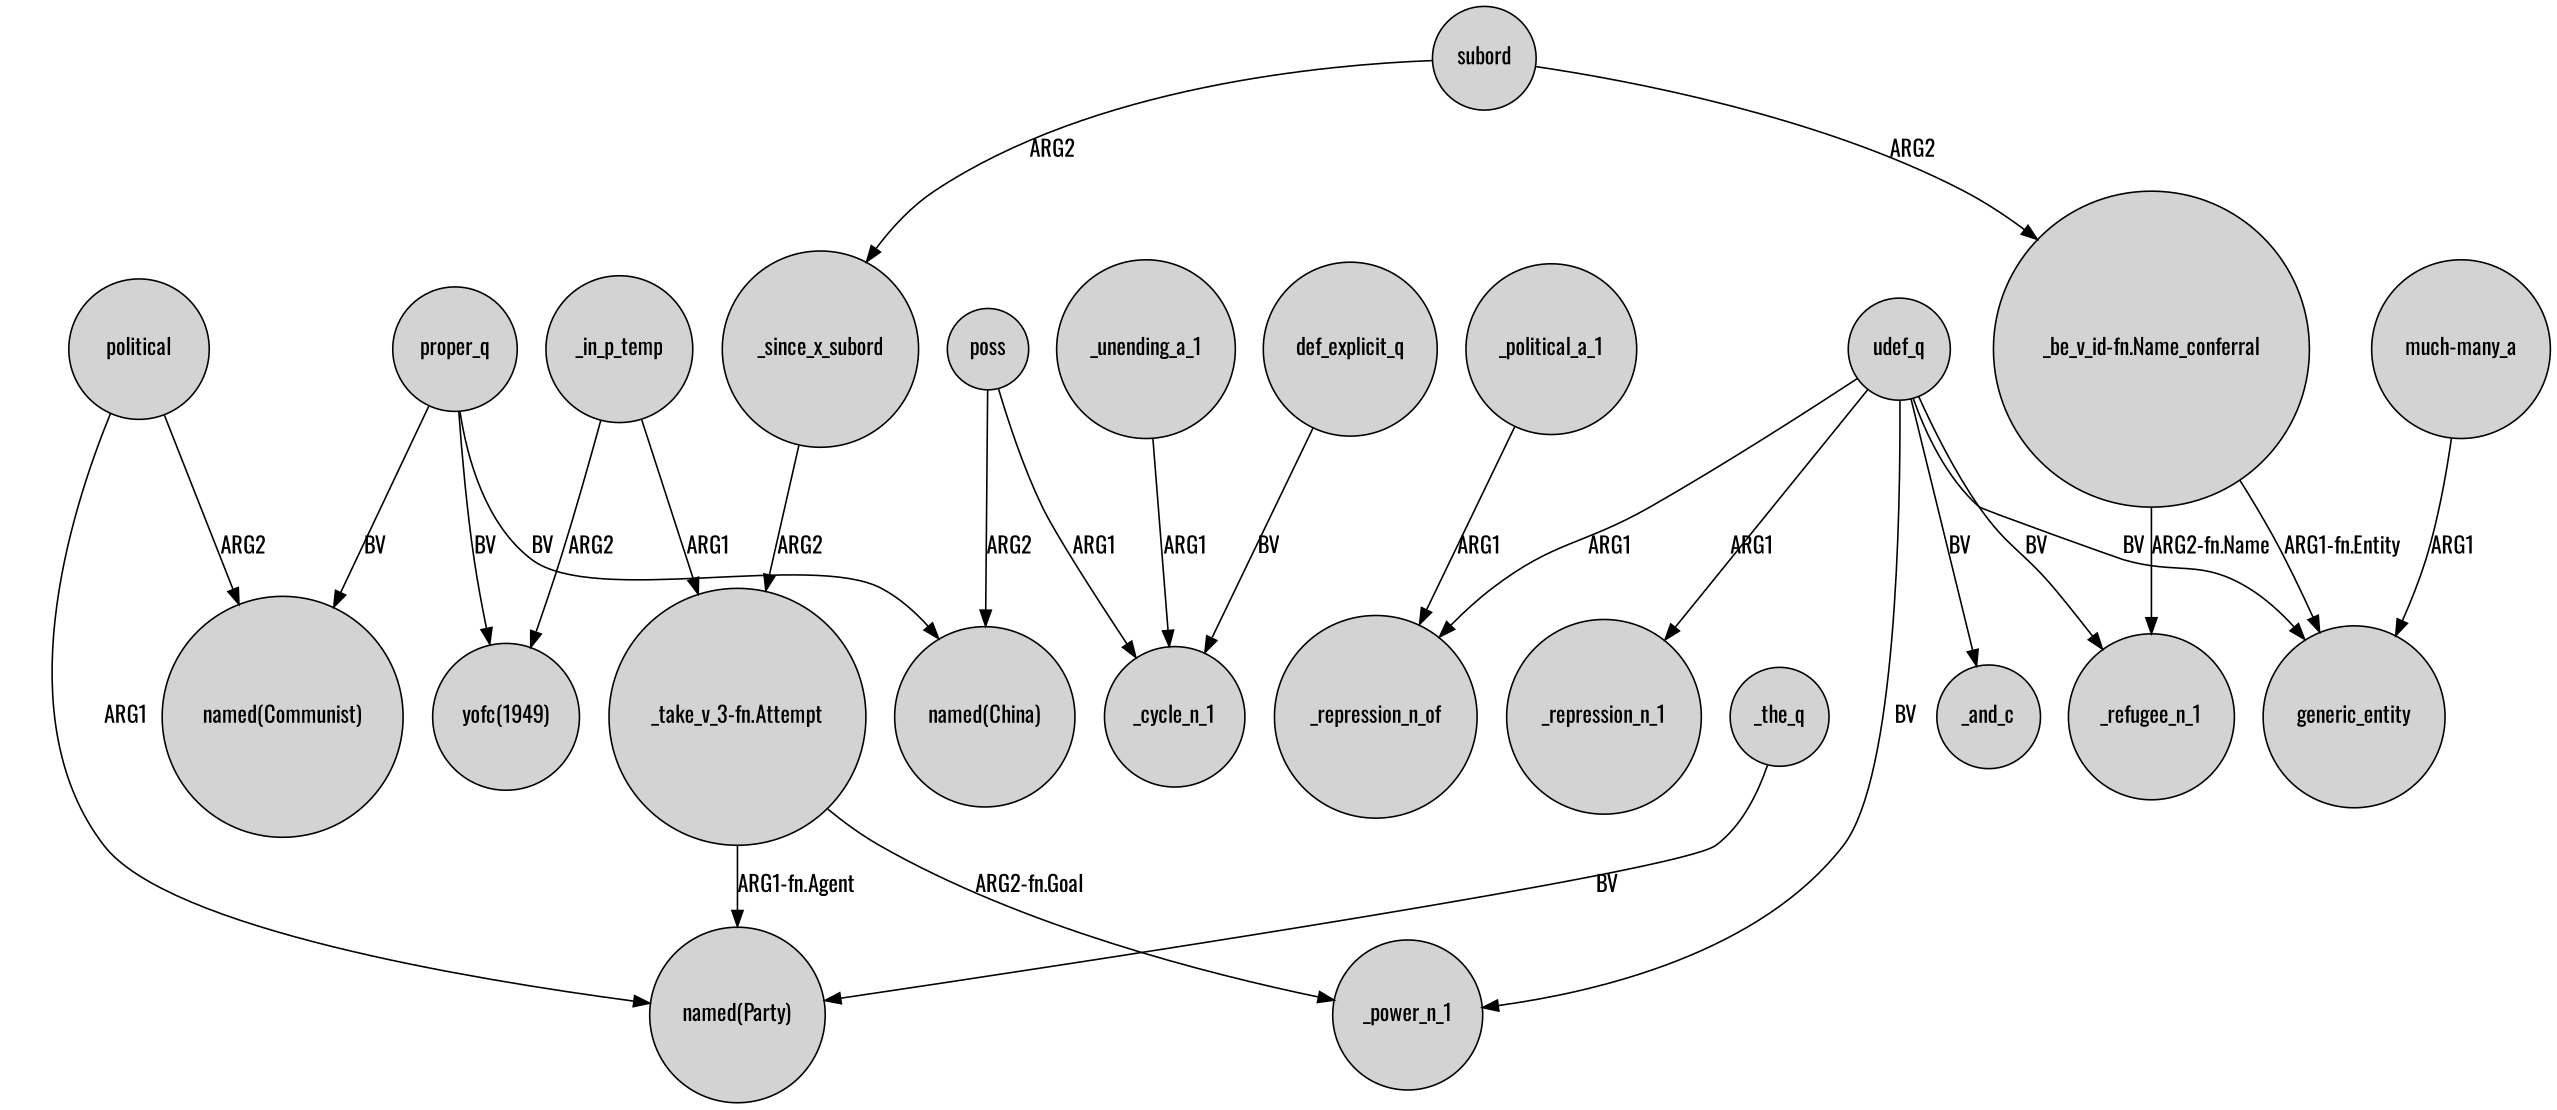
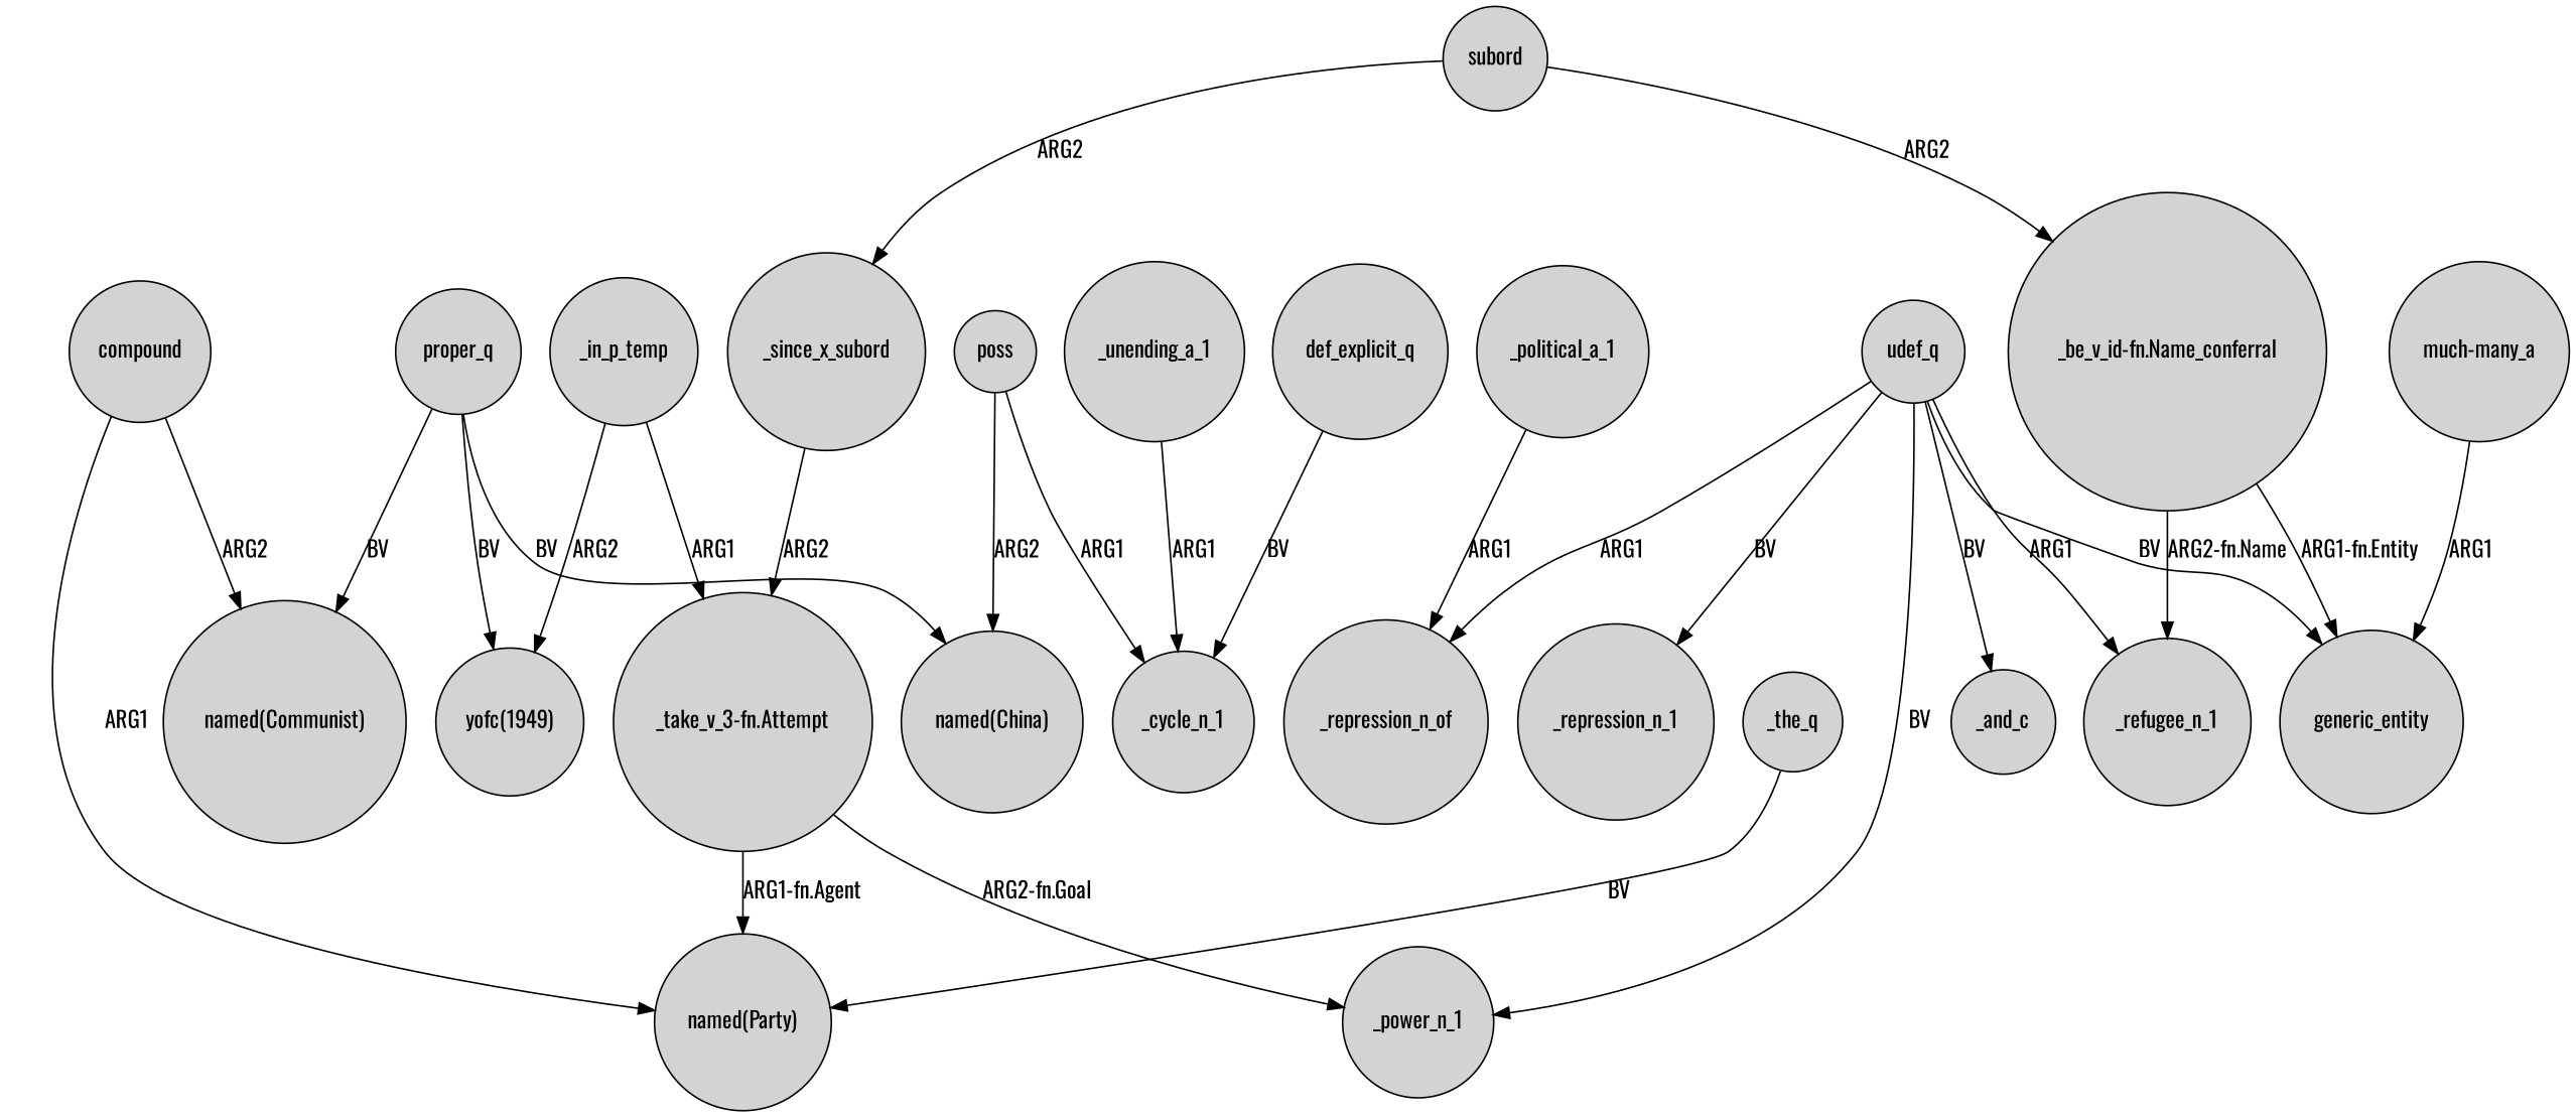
  digraph {
    fontname=Oswald
    node [fontname=Oswald shape=circle style=filled]
    edge [fontname=Oswald]
    _in_p_temp
    "yofc(1949)"
    n3 [label="_take_v_3-fn.Attempt"]
    _power_n_1
    "named(Party)"
    udef_q
    _repression_n_of
    _and_c
    generic_entity
    _refugee_n_1
    n11 [label=_repression_n_1]
    subord
    _since_x_subord
    "_be_v_id-fn.Name_conferral"
    def_explicit_q
    _cycle_n_1
    poss
    "named(China)"
    proper_q
    "named(Communist)"
-   compound [label=political]
+   compound
    _the_q
    "much-many_a"
    _unending_a_1
    _political_a_1
    _in_p_temp -> "yofc(1949)" [label=ARG2]
    _in_p_temp -> n3 [label=ARG1]
    n3 -> _power_n_1 [label="ARG2-fn.Goal"]
    n3 -> "named(Party)" [label="ARG1-fn.Agent"]
    udef_q -> _power_n_1 [label=BV]
    udef_q -> _repression_n_of [label=ARG1]
    udef_q -> _and_c [label=BV]
    udef_q -> generic_entity [label=BV]
-   udef_q -> _refugee_n_1 [label=BV]
-   udef_q -> n11 [label=ARG1]
+   udef_q -> _refugee_n_1 [label=ARG1]
+   udef_q -> n11 [label=BV]
    subord -> _since_x_subord [label=ARG2]
    subord -> "_be_v_id-fn.Name_conferral" [label=ARG2]
    _since_x_subord -> n3 [label=ARG2]
    "_be_v_id-fn.Name_conferral" -> generic_entity [label="ARG1-fn.Entity"]
    "_be_v_id-fn.Name_conferral" -> _refugee_n_1 [label="ARG2-fn.Name"]
    def_explicit_q -> _cycle_n_1 [label=BV]
    poss -> _cycle_n_1 [label=ARG1]
    poss -> "named(China)" [label=ARG2]
    proper_q -> "yofc(1949)" [label=BV]
    proper_q -> "named(China)" [label=BV]
    proper_q -> "named(Communist)" [label=BV]
    compound -> "named(Party)" [label=ARG1]
    compound -> "named(Communist)" [label=ARG2]
    _the_q -> "named(Party)" [label=BV]
    "much-many_a" -> generic_entity [label=ARG1]
    _unending_a_1 -> _cycle_n_1 [label=ARG1]
    _political_a_1 -> _repression_n_of [label=ARG1]
  }
